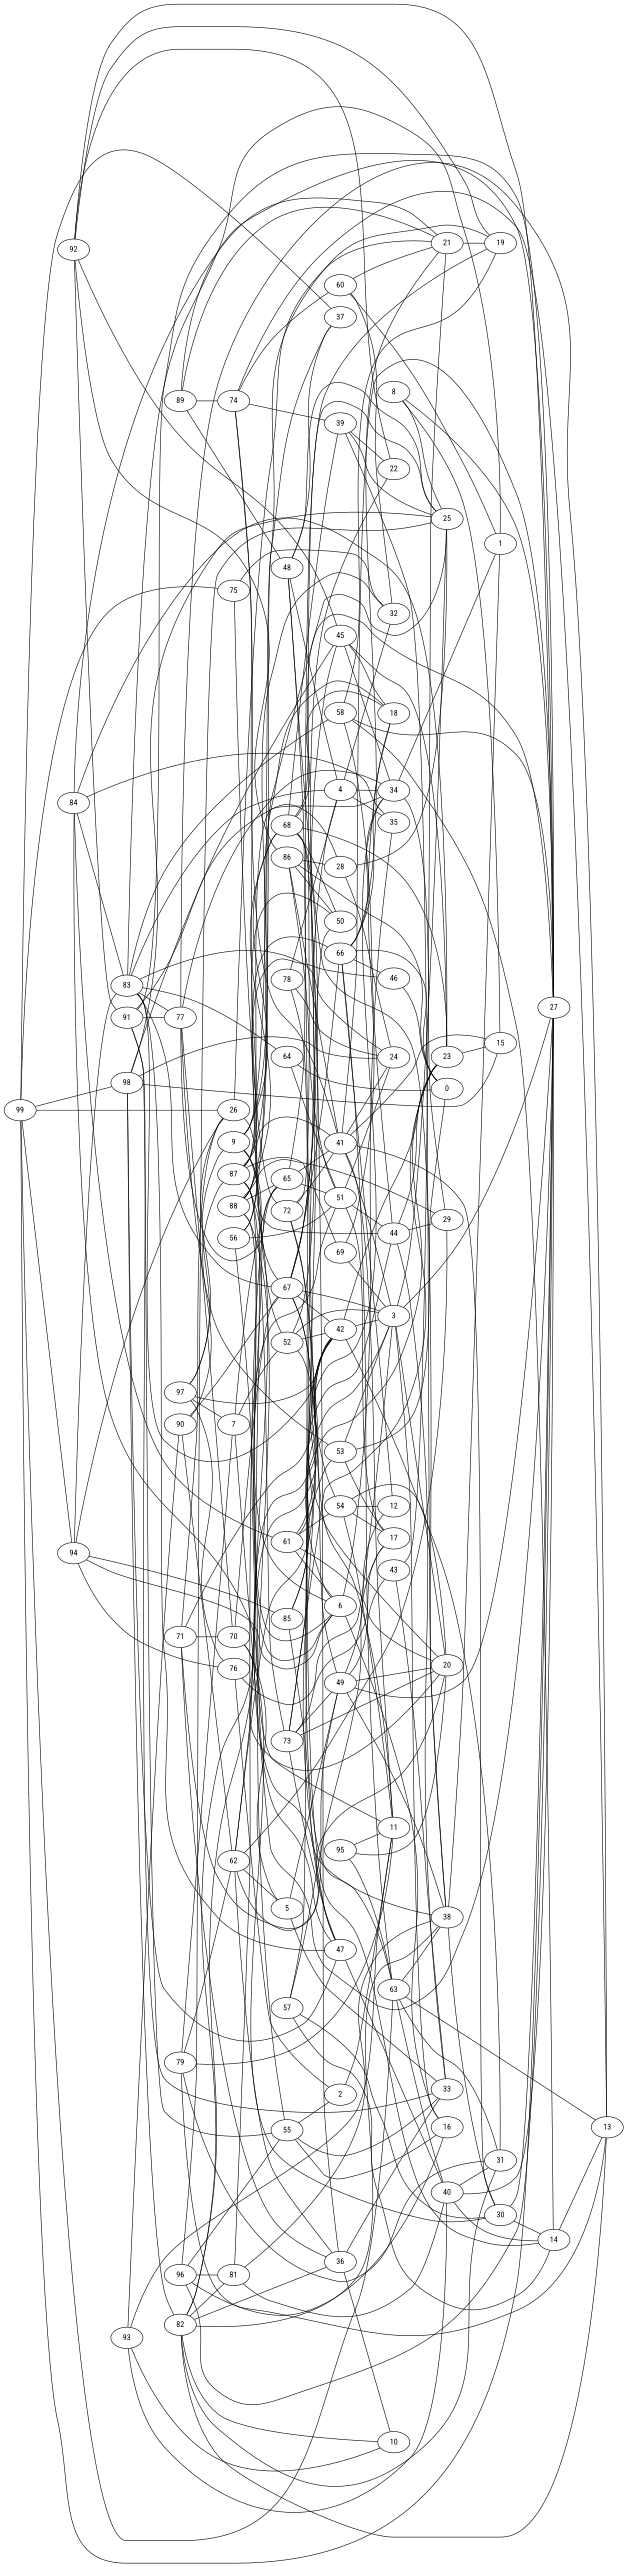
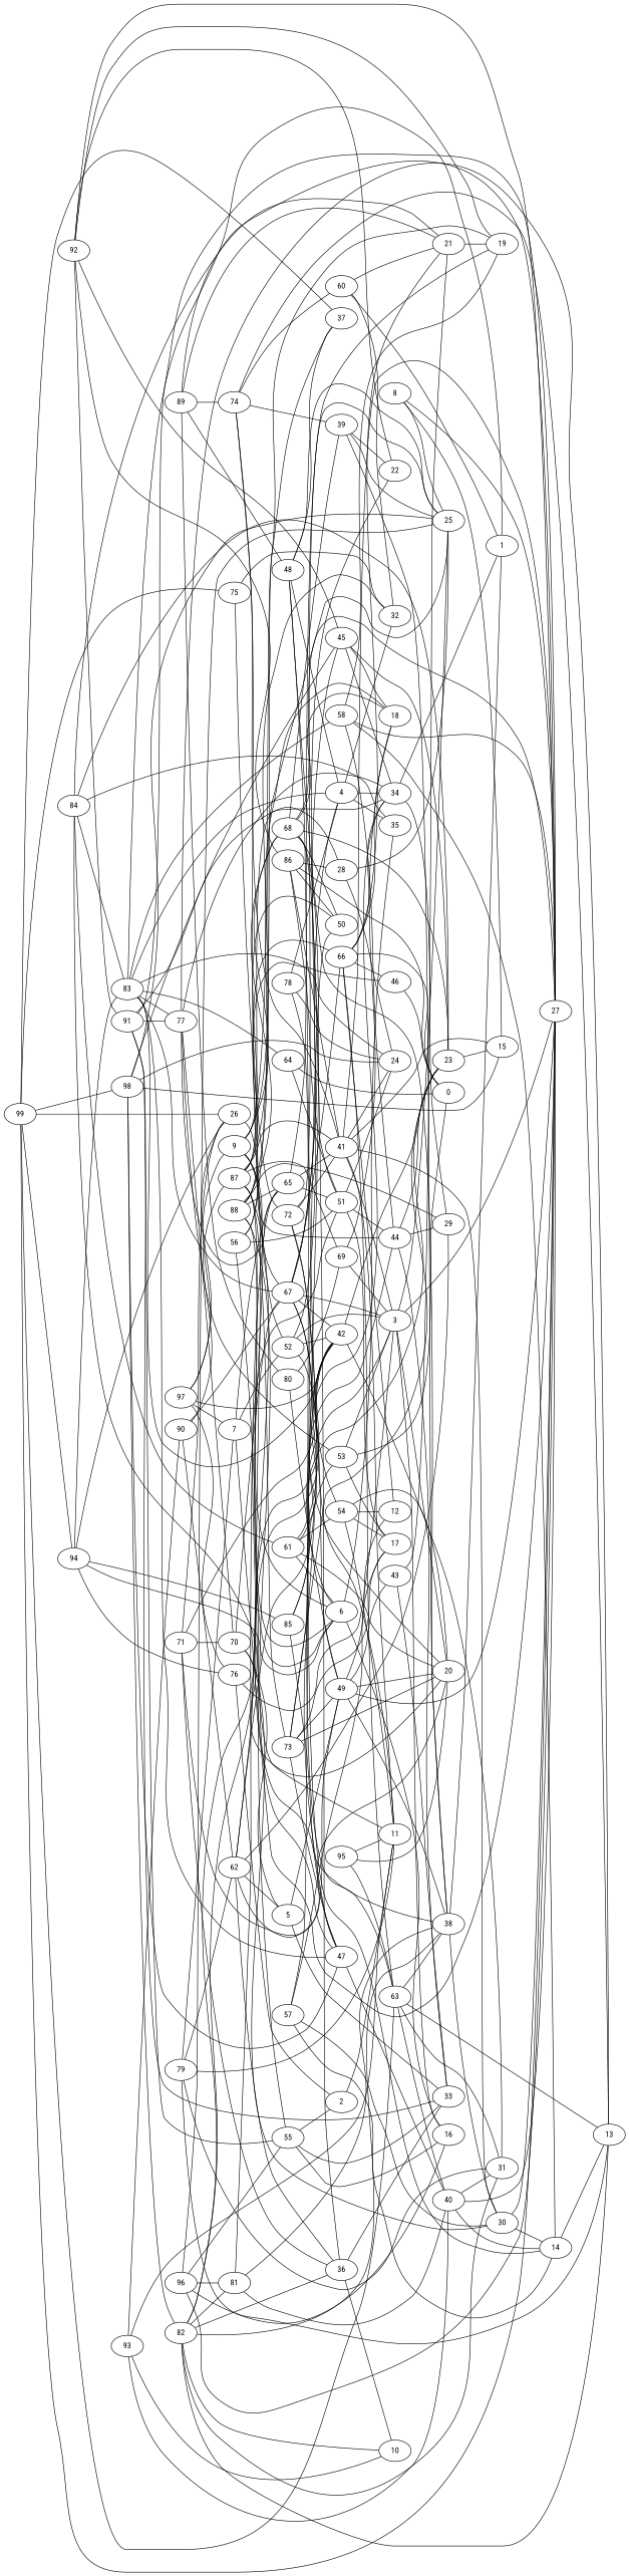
  digraph {
    fontname="Roboto Condensed"
    rankdir=LR
    node [fontname="Roboto Condensed"]
    edge [color=black dir=none fontname="Roboto Condensed"]
    75
    32
    69
    72
    13
    3
    18
    47
    25
    41
    54
    82
    10
    51
    42
    38
    81
    31
    36
    24
    44
    17
    23
    30
    1
    65
    40
    33
    89
+   80
    48
    27
    74
    21
    49
    11
    4
    37
    52
    39
    60
    19
    71
    70
    26
    67
    5
    43
    20
    12
    22
    16
    77
    34
    53
    29
    0
    98
    15
    45
    64
    28
    68
    63
    50
    61
    6
    35
    14
    58
    84
    83
    78
    92
    86
    91
    55
    97
    76
    9
    7
    2
    93
    90
    62
    87
    66
    56
    46
    79
    88
    57
    96
    94
    85
    73
    95
    99
    8
    subgraph sub_1 {
      75
      32
      69
      72
      13
      3
      18
      47
      25
      41
      54
      82
      10
      51
      42
      38
      81
      31
      36
      24
      44
      17
      23
      30
      1
      65
      40
      33
      89
+     80
      48
      27
      74
      21
      49
      11
      4
      37
      52
      39
      60
      19
      71
      70
      26
      67
      5
      43
      20
      12
      22
      16
      77
      34
      53
      29
      0
      98
      15
      45
      64
      28
      68
      63
      50
      61
      6
      35
      14
      58
      84
      83
      78
      92
      86
      91
      55
      97
      76
      9
      7
      2
      93
      90
      62
      87
      66
      56
      46
      79
      88
      57
      96
      94
      85
      73
      95
      99
      8
    }
    75 -> 32
    75 -> 72
    69 -> 3
    69 -> 18
    72 -> 47
    72 -> 25
    72 -> 41
    72 -> 54
    3 -> 25
    3 -> 27
    3 -> 20
    3 -> 16
    47 -> 40
    41 -> 3
    41 -> 24
    41 -> 30
    41 -> 27
    41 -> 11
    41 -> 15
    54 -> 17
    54 -> 11
    54 -> 20
    54 -> 12
    82 -> 13
    82 -> 10
    82 -> 51
    82 -> 42
    82 -> 38
    82 -> 81
    82 -> 31
    82 -> 36
    51 -> 24
    51 -> 44
    51 -> 17
-   42 -> 3
    42 -> 31
    42 -> 23
    38 -> 30
    38 -> 1
    81 -> 38
    81 -> 65
    81 -> 40
    36 -> 10
    36 -> 33
    44 -> 23
    44 -> 33
    44 -> 29
    23 -> 15
    30 -> 27
    30 -> 14
    65 -> 41
    65 -> 51
    65 -> 19
    40 -> 31
    40 -> 27
    40 -> 14
+   89 -> 80
    89 -> 48
    89 -> 27
    89 -> 74
    89 -> 21
+   80 -> 69
+   80 -> 49
    48 -> 25
    48 -> 38
    48 -> 11
    48 -> 4
    48 -> 37
    74 -> 13
    74 -> 41
    74 -> 52
    74 -> 39
    74 -> 60
    21 -> 19
    49 -> 38
    49 -> 27
    49 -> 43
    49 -> 20
    49 -> 12
    4 -> 32
    4 -> 34
    4 -> 35
    52 -> 3
    52 -> 42
    52 -> 49
    52 -> 22
    39 -> 25
    39 -> 38
    39 -> 22
    60 -> 32
    60 -> 1
    60 -> 21
    71 -> 42
    71 -> 36
    71 -> 49
    71 -> 70
    71 -> 26
    70 -> 30
    70 -> 67
    70 -> 5
-   26 -> 21
    26 -> 11
    67 -> 3
    67 -> 42
    67 -> 4
    67 -> 20
    67 -> 45
    67 -> 6
    67 -> 66
    5 -> 33
    5 -> 49
    43 -> 33
    43 -> 21
    77 -> 13
    77 -> 65
    77 -> 70
    77 -> 34
    77 -> 53
    34 -> 1
    34 -> 29
    53 -> 3
    53 -> 17
    53 -> 0
    98 -> 47
    98 -> 25
    98 -> 82
    98 -> 24
    98 -> 15
    98 -> 45
    45 -> 18
    45 -> 23
    45 -> 34
    64 -> 51
    64 -> 0
    28 -> 25
    28 -> 24
    68 -> 18
    68 -> 36
    68 -> 23
    68 -> 27
    68 -> 39
    68 -> 63
    68 -> 50
    63 -> 13
    63 -> 38
    63 -> 31
    63 -> 40
    61 -> 54
    61 -> 42
    61 -> 20
    61 -> 34
    61 -> 6
    6 -> 16
    6 -> 35
    14 -> 13
    58 -> 44
    58 -> 27
    58 -> 19
    58 -> 14
    84 -> 23
    84 -> 21
    84 -> 20
    84 -> 61
    84 -> 35
    84 -> 83
    83 -> 47
    83 -> 42
    83 -> 24
    83 -> 1
    83 -> 4
    83 -> 67
    83 -> 77
    83 -> 64
    83 -> 58
    78 -> 24
    78 -> 4
    78 -> 14
    92 -> 27
    92 -> 19
    92 -> 22
    92 -> 45
    92 -> 86
    92 -> 91
    86 -> 41
    86 -> 51
    86 -> 0
    86 -> 28
    86 -> 50
    91 -> 33
    91 -> 27
    91 -> 77
    91 -> 28
    91 -> 55
    55 -> 33
    55 -> 16
    55 -> 2
    97 -> 42
    97 -> 26
    97 -> 76
    97 -> 9
    97 -> 7
    76 -> 3
    76 -> 2
    9 -> 32
    9 -> 44
    9 -> 37
    9 -> 67
    9 -> 68
    9 -> 6
    7 -> 65
    7 -> 27
    7 -> 52
    2 -> 11
    93 -> 10
    93 -> 40
    93 -> 11
    93 -> 90
    90 -> 67
    90 -> 62
    90 -> 87
    62 -> 42
    62 -> 36
    62 -> 44
    62 -> 5
    62 -> 20
    62 -> 29
    87 -> 69
    87 -> 25
    87 -> 41
    87 -> 38
    87 -> 34
    87 -> 50
    87 -> 6
    87 -> 73
    66 -> 18
    66 -> 21
    66 -> 12
    66 -> 34
    66 -> 0
    66 -> 63
    66 -> 46
    56 -> 51
    56 -> 19
    56 -> 55
    56 -> 46
    46 -> 0
    79 -> 13
    79 -> 31
    79 -> 11
    79 -> 7
    79 -> 62
    88 -> 18
    88 -> 47
    88 -> 65
    88 -> 29
    88 -> 68
    88 -> 6
    88 -> 66
    57 -> 17
    57 -> 30
    57 -> 50
    57 -> 14
    96 -> 25
    96 -> 81
    96 -> 27
    96 -> 16
    96 -> 55
    94 -> 26
    94 -> 6
    94 -> 83
    94 -> 76
    94 -> 85
    85 -> 3
    85 -> 47
    85 -> 23
    73 -> 47
    73 -> 17
    73 -> 23
    73 -> 49
    73 -> 20
    73 -> 53
    95 -> 11
    95 -> 20
    95 -> 63
    99 -> 75
    99 -> 27
    99 -> 37
    99 -> 26
    99 -> 98
    99 -> 63
    99 -> 94
    8 -> 25
    8 -> 27
    8 -> 15
  }
